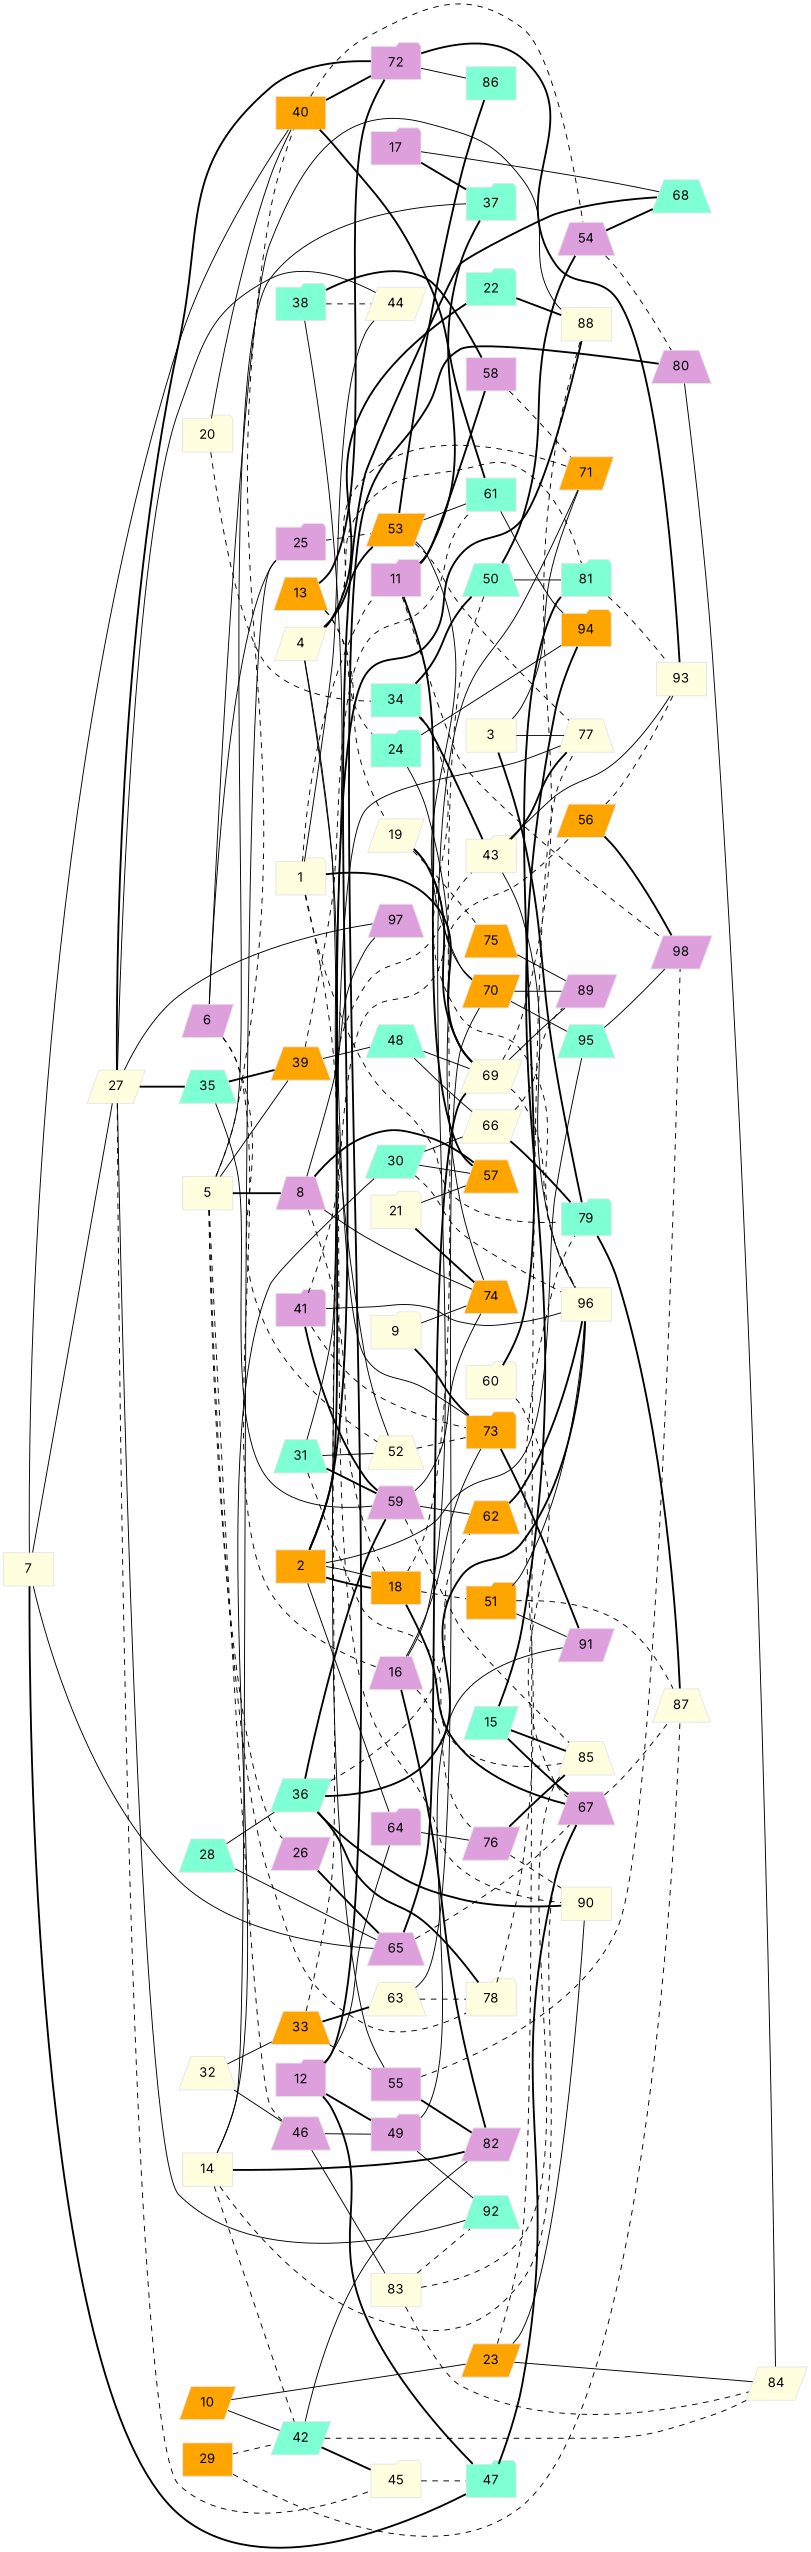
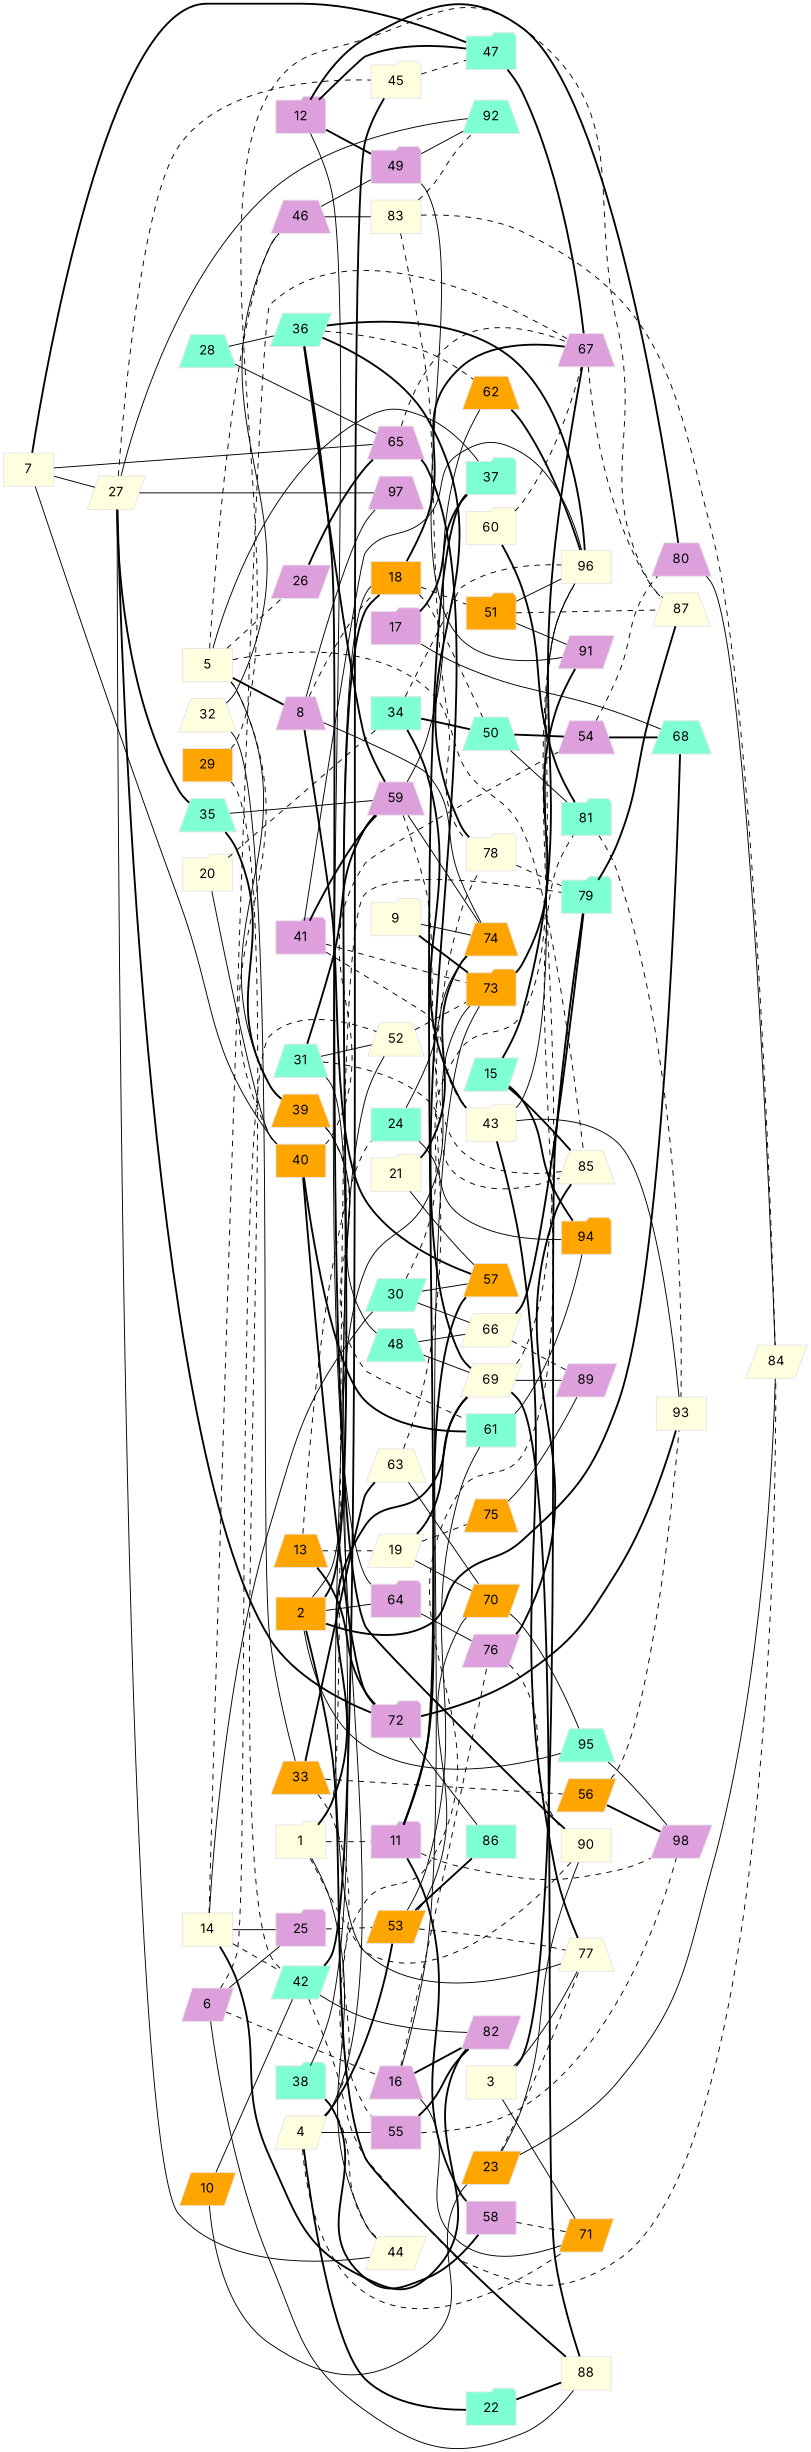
  graph {
    fontname=Inter
    rankdir=LR
    node [color=gray90 fillcolor=lightyellow fontname=Inter shape=trapezium style=filled]
    edge [fontname=Inter style=solid]
    1 [shape=folder]
    11 [fillcolor=plum shape=folder]
    44 [shape=parallelogram]
    69 [shape=parallelogram]
    79 [fillcolor=aquamarine shape=folder]
    90 [shape=box]
    37 [fillcolor=aquamarine shape=folder]
    57 [fillcolor=orange]
    58 [fillcolor=plum shape=box]
    98 [fillcolor=plum shape=parallelogram]
    88 [shape=box]
    96 [shape=box]
    89 [fillcolor=plum shape=parallelogram]
    87
    2 [fillcolor=orange shape=box]
    18 [fillcolor=orange shape=box]
    64 [fillcolor=plum shape=folder]
    68 [fillcolor=aquamarine]
    95 [fillcolor=aquamarine]
    67 [fillcolor=plum]
    50 [fillcolor=aquamarine]
    51 [fillcolor=orange shape=folder]
    76 [fillcolor=plum shape=parallelogram]
    3 [shape=box]
    71 [fillcolor=orange shape=parallelogram]
    77
    4 [shape=parallelogram]
    22 [fillcolor=aquamarine shape=folder]
    53 [fillcolor=orange shape=parallelogram]
    55 [fillcolor=plum shape=box]
    73 [fillcolor=orange shape=folder]
    81 [fillcolor=aquamarine shape=folder]
    70 [fillcolor=orange shape=parallelogram]
    61 [fillcolor=aquamarine shape=box]
    86 [fillcolor=aquamarine shape=box]
    82 [fillcolor=plum shape=parallelogram]
    91 [fillcolor=plum shape=parallelogram]
    93 [shape=box]
    5 [shape=box]
    8 [fillcolor=plum]
    26 [fillcolor=plum shape=parallelogram]
    39 [fillcolor=orange]
    40 [fillcolor=orange shape=box]
    46 [fillcolor=plum]
    78 [shape=folder]
    74 [fillcolor=orange]
    97 [fillcolor=plum]
    65 [fillcolor=plum]
    48 [fillcolor=aquamarine]
    72 [fillcolor=plum shape=folder]
    54 [fillcolor=plum]
    49 [fillcolor=plum shape=folder]
    83 [shape=box]
    6 [fillcolor=plum shape=parallelogram]
    16 [fillcolor=plum]
    25 [fillcolor=plum shape=folder]
    52
    7 [shape=box]
    27 [shape=parallelogram]
    47 [fillcolor=aquamarine shape=folder]
    35 [fillcolor=aquamarine]
    45 [shape=folder]
    92 [fillcolor=aquamarine]
    9 [shape=folder]
    10 [fillcolor=orange shape=parallelogram]
    23 [fillcolor=orange shape=parallelogram]
    42 [fillcolor=aquamarine shape=parallelogram]
    84 [shape=parallelogram]
    12 [fillcolor=plum shape=folder]
    80 [fillcolor=plum]
    13 [fillcolor=orange]
    19 [shape=parallelogram]
-   24 [fillcolor=aquamarine shape=folder]
+   24 [fillcolor=aquamarine shape=box]
    75 [fillcolor=orange]
    94 [fillcolor=orange shape=folder]
    14 [shape=box]
    30 [fillcolor=aquamarine shape=parallelogram]
    21 [shape=folder]
    15 [fillcolor=aquamarine shape=parallelogram]
    85
    17 [fillcolor=plum shape=folder]
    20 [shape=folder]
    34 [fillcolor=aquamarine shape=box]
    43 [shape=folder]
    59 [fillcolor=plum]
    28 [fillcolor=aquamarine]
    36 [fillcolor=aquamarine shape=parallelogram]
    62 [fillcolor=orange]
    29 [fillcolor=orange shape=box]
    66 [shape=parallelogram]
    31 [fillcolor=aquamarine]
    32
    33 [fillcolor=orange]
    56 [fillcolor=orange shape=parallelogram]
    63
    38 [fillcolor=aquamarine shape=folder]
    41 [fillcolor=plum shape=folder]
    60 [shape=folder]
    1 -- 11 [style=dashed]
    1 -- 44
    1 -- 69 [style=bold]
    1 -- 79 [style=dashed]
    1 -- 90 [style=dashed]
    11 -- 37 [style=bold]
    11 -- 57 [style=bold]
    11 -- 58 [style=bold]
    11 -- 98 [style=dashed]
-   69 -- 88 [style=dashed]
+   69 -- 88 [style=bold]
    69 -- 96 [style=dashed]
    69 -- 89
    79 -- 87 [style=bold]
    58 -- 71 [style=dashed]
    2 -- 88 [style=bold]
    2 -- 18 [style=bold]
    2 -- 18
    2 -- 64
    2 -- 68 [style=bold]
    2 -- 95
    18 -- 67 [style=bold]
    18 -- 50 [style=dashed]
    18 -- 51 [style=dashed]
    64 -- 76
    95 -- 98
    67 -- 87 [style=dashed]
    50 -- 81
    50 -- 54 [style=bold]
    51 -- 96
    51 -- 87 [style=dashed]
    51 -- 91
    76 -- 90 [style=dashed]
    76 -- 85 [style=bold]
    3 -- 79 [style=bold]
    3 -- 71
    3 -- 77
    4 -- 71 [style=dashed]
    4 -- 22 [style=bold]
    4 -- 53 [style=bold]
    4 -- 55
    4 -- 73
    4 -- 81 [style=dashed]
    22 -- 88 [style=bold]
    53 -- 77 [style=dashed]
    53 -- 70
    53 -- 61
    53 -- 86 [style=bold]
    55 -- 98 [style=dashed]
    55 -- 82 [style=bold]
    73 -- 91 [style=bold]
    81 -- 93 [style=dashed]
-   70 -- 89
    70 -- 95
    61 -- 94
    5 -- 37
    5 -- 8 [style=bold]
    5 -- 26 [style=dashed]
    5 -- 39
    5 -- 40 [style=dashed]
    5 -- 46 [style=dashed]
    5 -- 78 [style=dashed]
    8 -- 57 [style=bold]
    8 -- 18 [style=dashed]
    8 -- 74
    8 -- 97
    26 -- 65 [style=bold]
    39 -- 61 [style=dashed]
    39 -- 48
    40 -- 61 [style=bold]
    40 -- 72 [style=bold]
    40 -- 54 [style=dashed]
    46 -- 49
    46 -- 83
    78 -- 79 [style=dashed]
    65 -- 69 [style=bold]
    65 -- 67 [style=dashed]
    48 -- 69
    48 -- 66
    72 -- 86
    72 -- 93 [style=bold]
    54 -- 68 [style=bold]
    54 -- 80 [style=dashed]
    49 -- 91
    49 -- 92
    83 -- 92 [style=dashed]
    83 -- 84 [style=dashed]
    83 -- 85 [style=dashed]
    6 -- 88
    6 -- 16 [style=dashed]
    6 -- 25
    6 -- 52 [style=dashed]
    16 -- 76 [style=dashed]
    16 -- 71
    16 -- 73
    16 -- 82 [style=bold]
    25 -- 53 [style=dashed]
    52 -- 73 [style=dashed]
    7 -- 40
    7 -- 65
    7 -- 27
    7 -- 47 [style=bold]
    27 -- 44
    27 -- 97
    27 -- 72 [style=bold]
    27 -- 35 [style=bold]
    27 -- 45 [style=dashed]
    27 -- 92
    47 -- 67 [style=bold]
    35 -- 39 [style=bold]
    35 -- 59
    45 -- 47 [style=dashed]
    9 -- 73 [style=bold]
    9 -- 74
    10 -- 23
    10 -- 42
    23 -- 90
    23 -- 77 [style=dashed]
    23 -- 84
    42 -- 82
    42 -- 45 [style=bold]
    42 -- 84 [style=dashed]
    12 -- 64
    12 -- 49 [style=bold]
    12 -- 47 [style=bold]
    12 -- 80 [style=bold]
    80 -- 84
    13 -- 72 [style=bold]
    13 -- 19 [style=dashed]
    13 -- 24 [style=dashed]
    19 -- 69 [style=bold]
    19 -- 70
    19 -- 75 [style=dashed]
    24 -- 74
    24 -- 94
    75 -- 89
    14 -- 67 [style=dashed]
    14 -- 82 [style=bold]
    14 -- 25
    14 -- 42 [style=dashed]
    14 -- 30
    30 -- 57
    30 -- 96 [style=dashed]
    30 -- 66
    21 -- 57
    21 -- 74 [style=bold]
    15 -- 67 [style=bold]
    15 -- 94 [style=bold]
    15 -- 85 [style=bold]
    17 -- 37 [style=bold]
    17 -- 68
    20 -- 40
    20 -- 34 [style=dashed]
    34 -- 96 [style=dashed]
    34 -- 50 [style=bold]
    34 -- 43 [style=bold]
    43 -- 96
    43 -- 77 [style=bold]
    43 -- 93
    59 -- 74
    59 -- 85 [style=dashed]
    59 -- 62
    28 -- 65
    28 -- 36
    36 -- 90 [style=bold]
    36 -- 96 [style=bold]
    36 -- 78 [style=bold]
    36 -- 59 [style=bold]
    36 -- 62 [style=dashed]
    62 -- 96 [style=bold]
    29 -- 87 [style=dashed]
    29 -- 42 [style=dashed]
    66 -- 79 [style=bold]
    66 -- 89 [style=dashed]
    31 -- 77
    31 -- 52
    31 -- 85 [style=dashed]
    31 -- 59 [style=bold]
    32 -- 46
    32 -- 33
    33 -- 55 [style=dashed]
    33 -- 56 [style=dashed]
    33 -- 63 [style=bold]
    56 -- 98 [style=bold]
    56 -- 93 [style=dashed]
    63 -- 70
    63 -- 78 [style=dashed]
    38 -- 44 [style=dashed]
    38 -- 58 [style=bold]
    38 -- 52
    41 -- 96
    41 -- 73 [style=dashed]
    41 -- 43 [style=dashed]
    41 -- 59 [style=bold]
    60 -- 67 [style=dashed]
    60 -- 81 [style=bold]
  }
